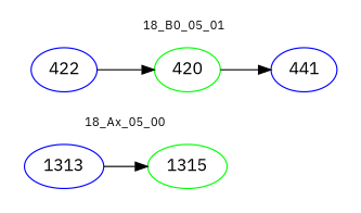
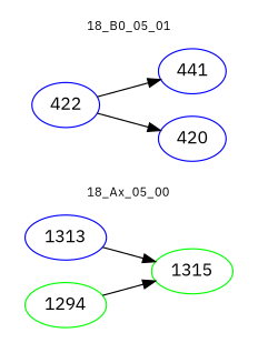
  digraph {
    fontname="IBM Plex Sans"
    rankdir=LR
    node [color=blue fontname="IBM Plex Sans"]
    edge [color=black fontname="IBM Plex Sans"]
    n1 [label=1313]
+   n2 [color=green label=1294]
    n3 [color=green label=1315]
    n4 [label=422]
-   n5 [color=green label=420]
+   n5 [label=420]
    n6 [label=441]
    subgraph cluster_1 {
      color=white
      fontsize=10
      label="18_Ax_05_00"
      n1
+     n2
      n3
    }
    subgraph cluster_2 {
      color=white
      fontsize=10
      label="18_B0_05_01"
      n4
      n5
      n6
    }
    n1 -> n3
+   n2 -> n3
    n4 -> n5
-   n5 -> n6
+   n4 -> n6
  }
